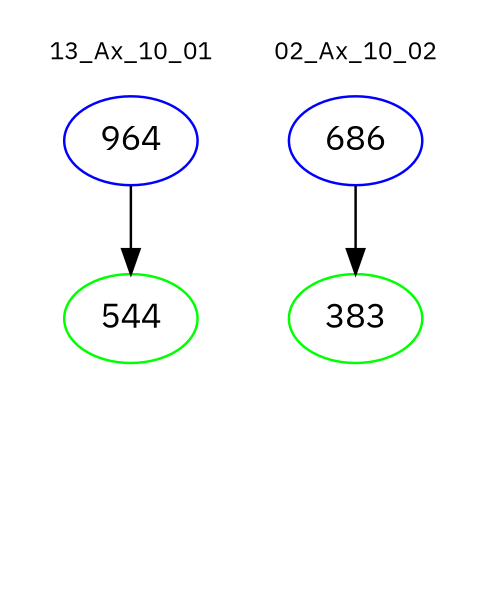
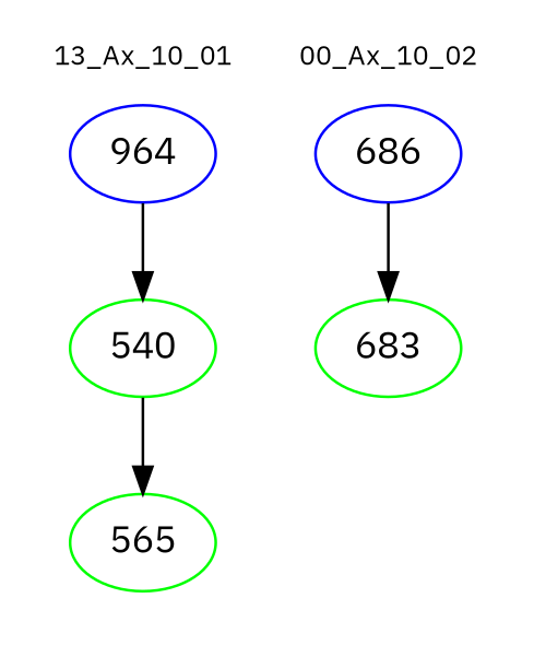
  digraph {
    fontname="IBM Plex Sans"
    node [color=green fontname="IBM Plex Sans"]
    edge [color=black fontname="IBM Plex Sans"]
    n1 [color=blue label=964]
-   n2 [label=544]
+   n2 [label=540]
+   n3 [label=565]
    n4 [color=blue label=686]
-   n5 [label=383]
+   n5 [label=683]
    subgraph cluster_1 {
      color=white
      fontsize=10
      label="13_Ax_10_01"
      n1
      n2
+     n3
    }
    subgraph cluster_2 {
      color=white
      fontsize=10
-     label="02_Ax_10_02"
+     label="00_Ax_10_02"
      n4
      n5
    }
    n1 -> n2
+   n2 -> n3
    n4 -> n5
  }
